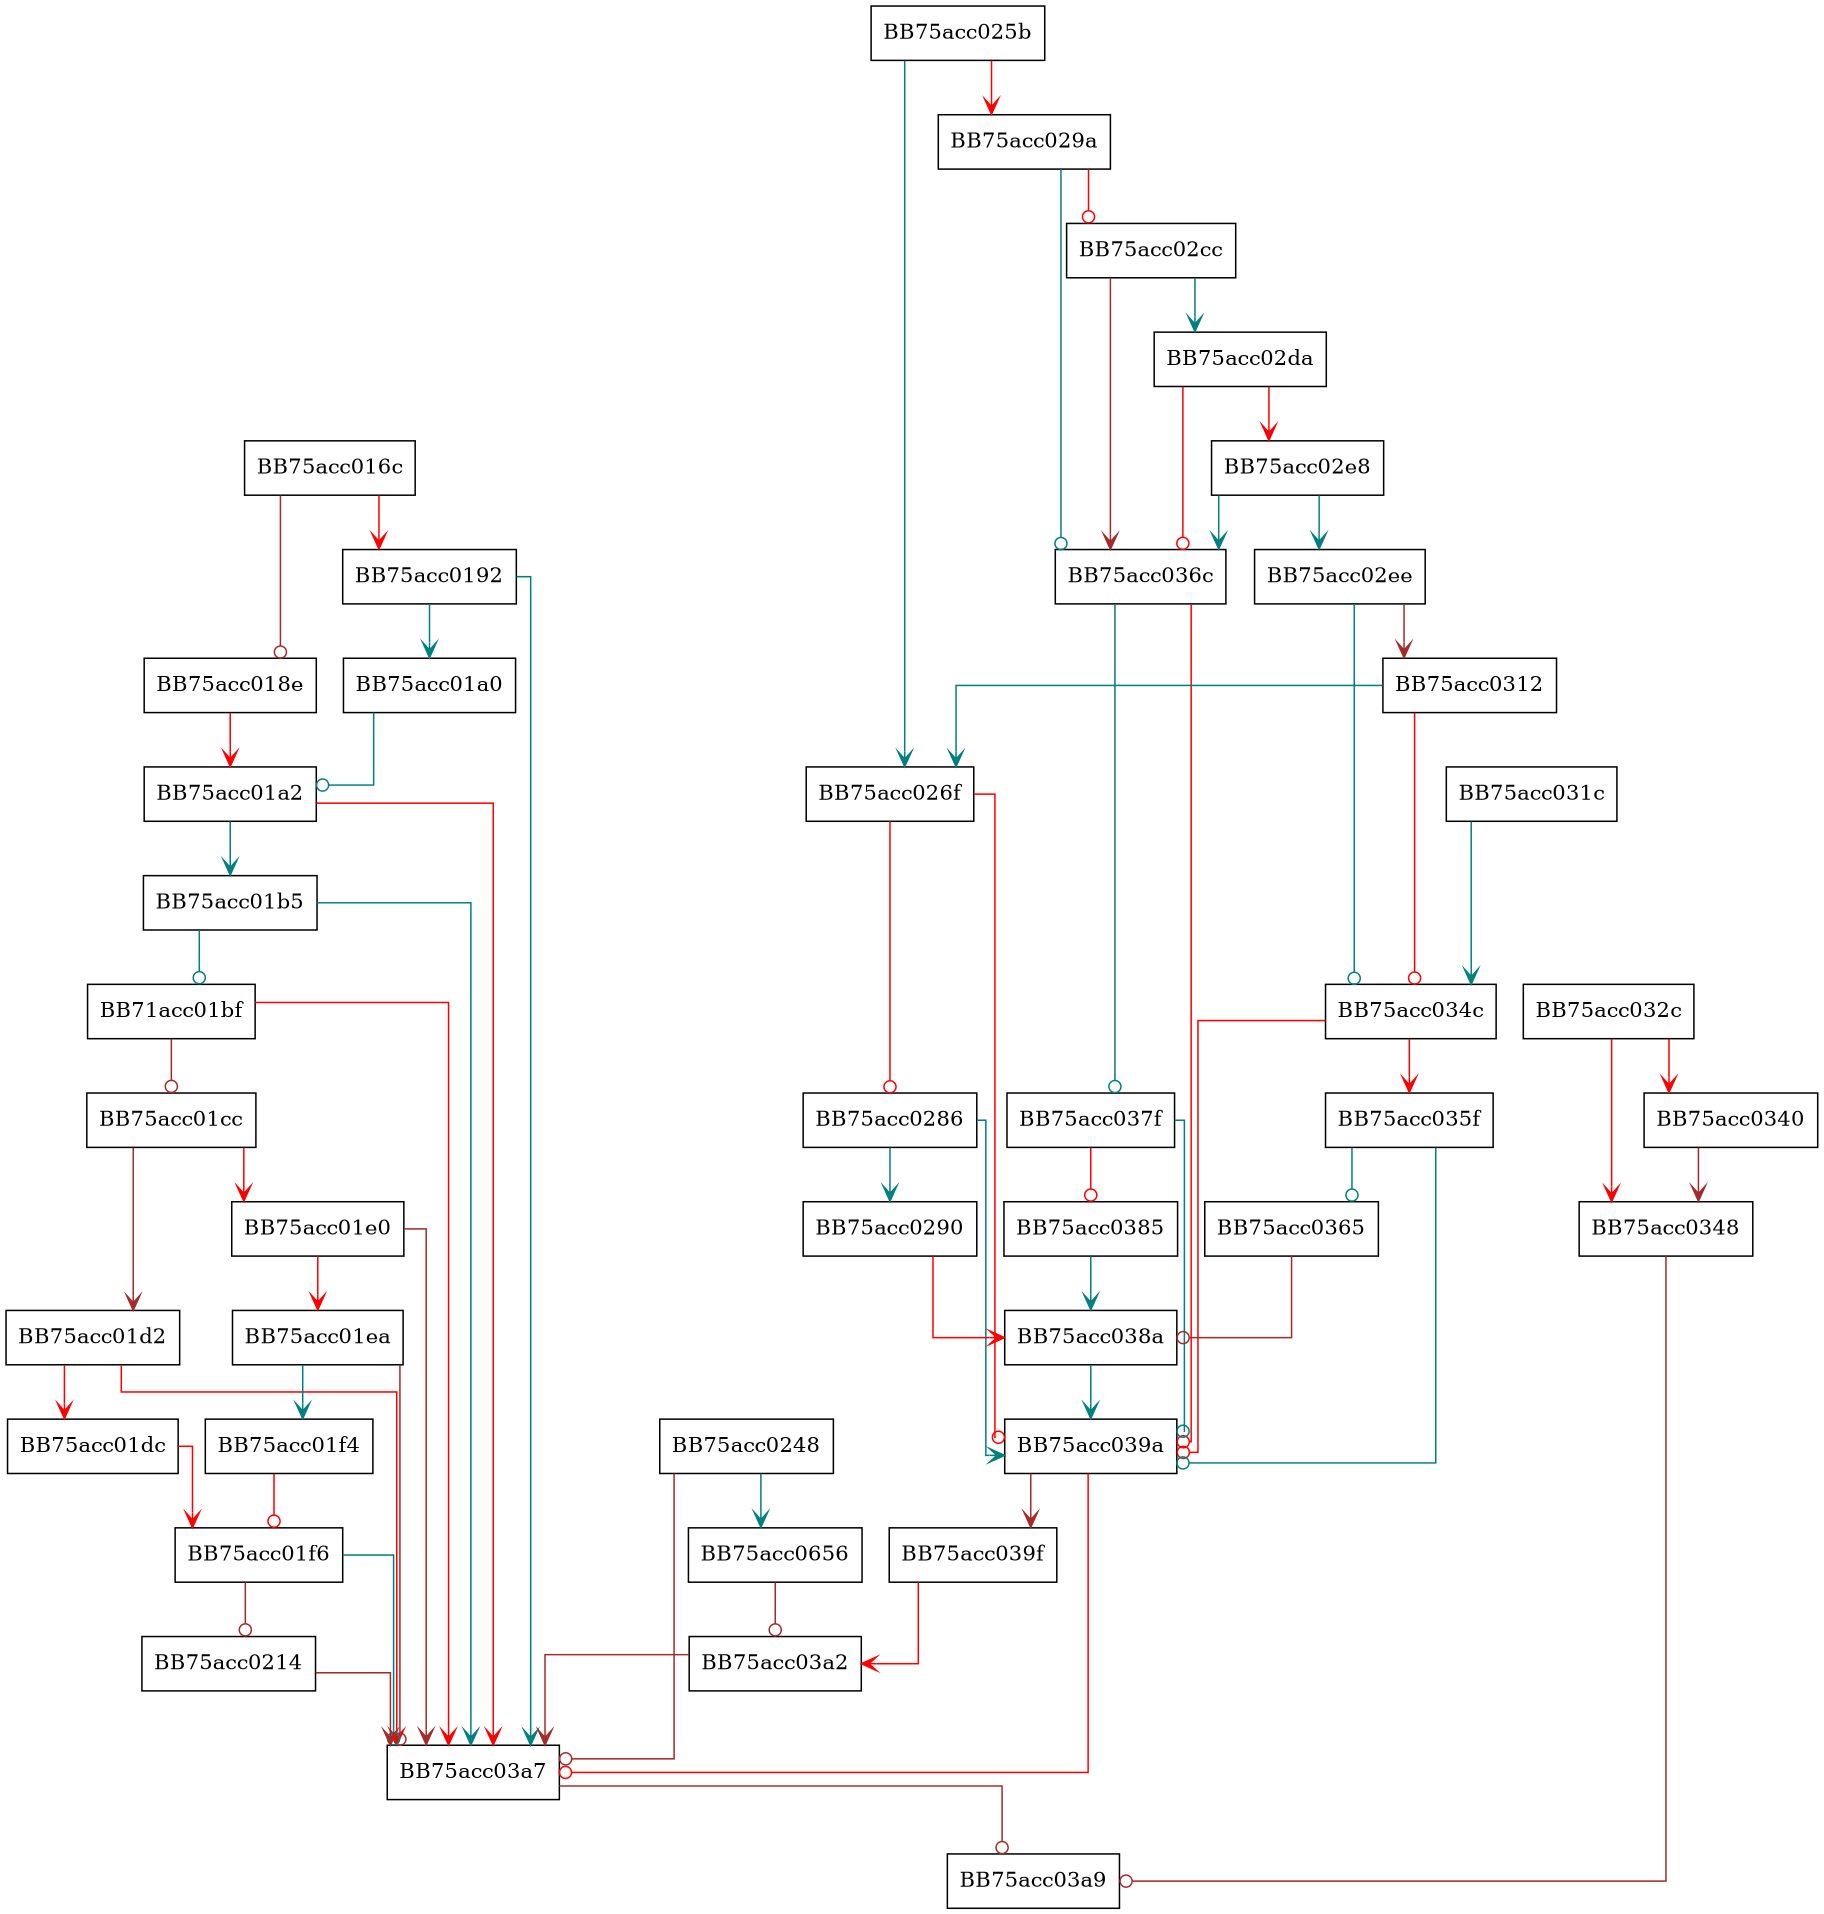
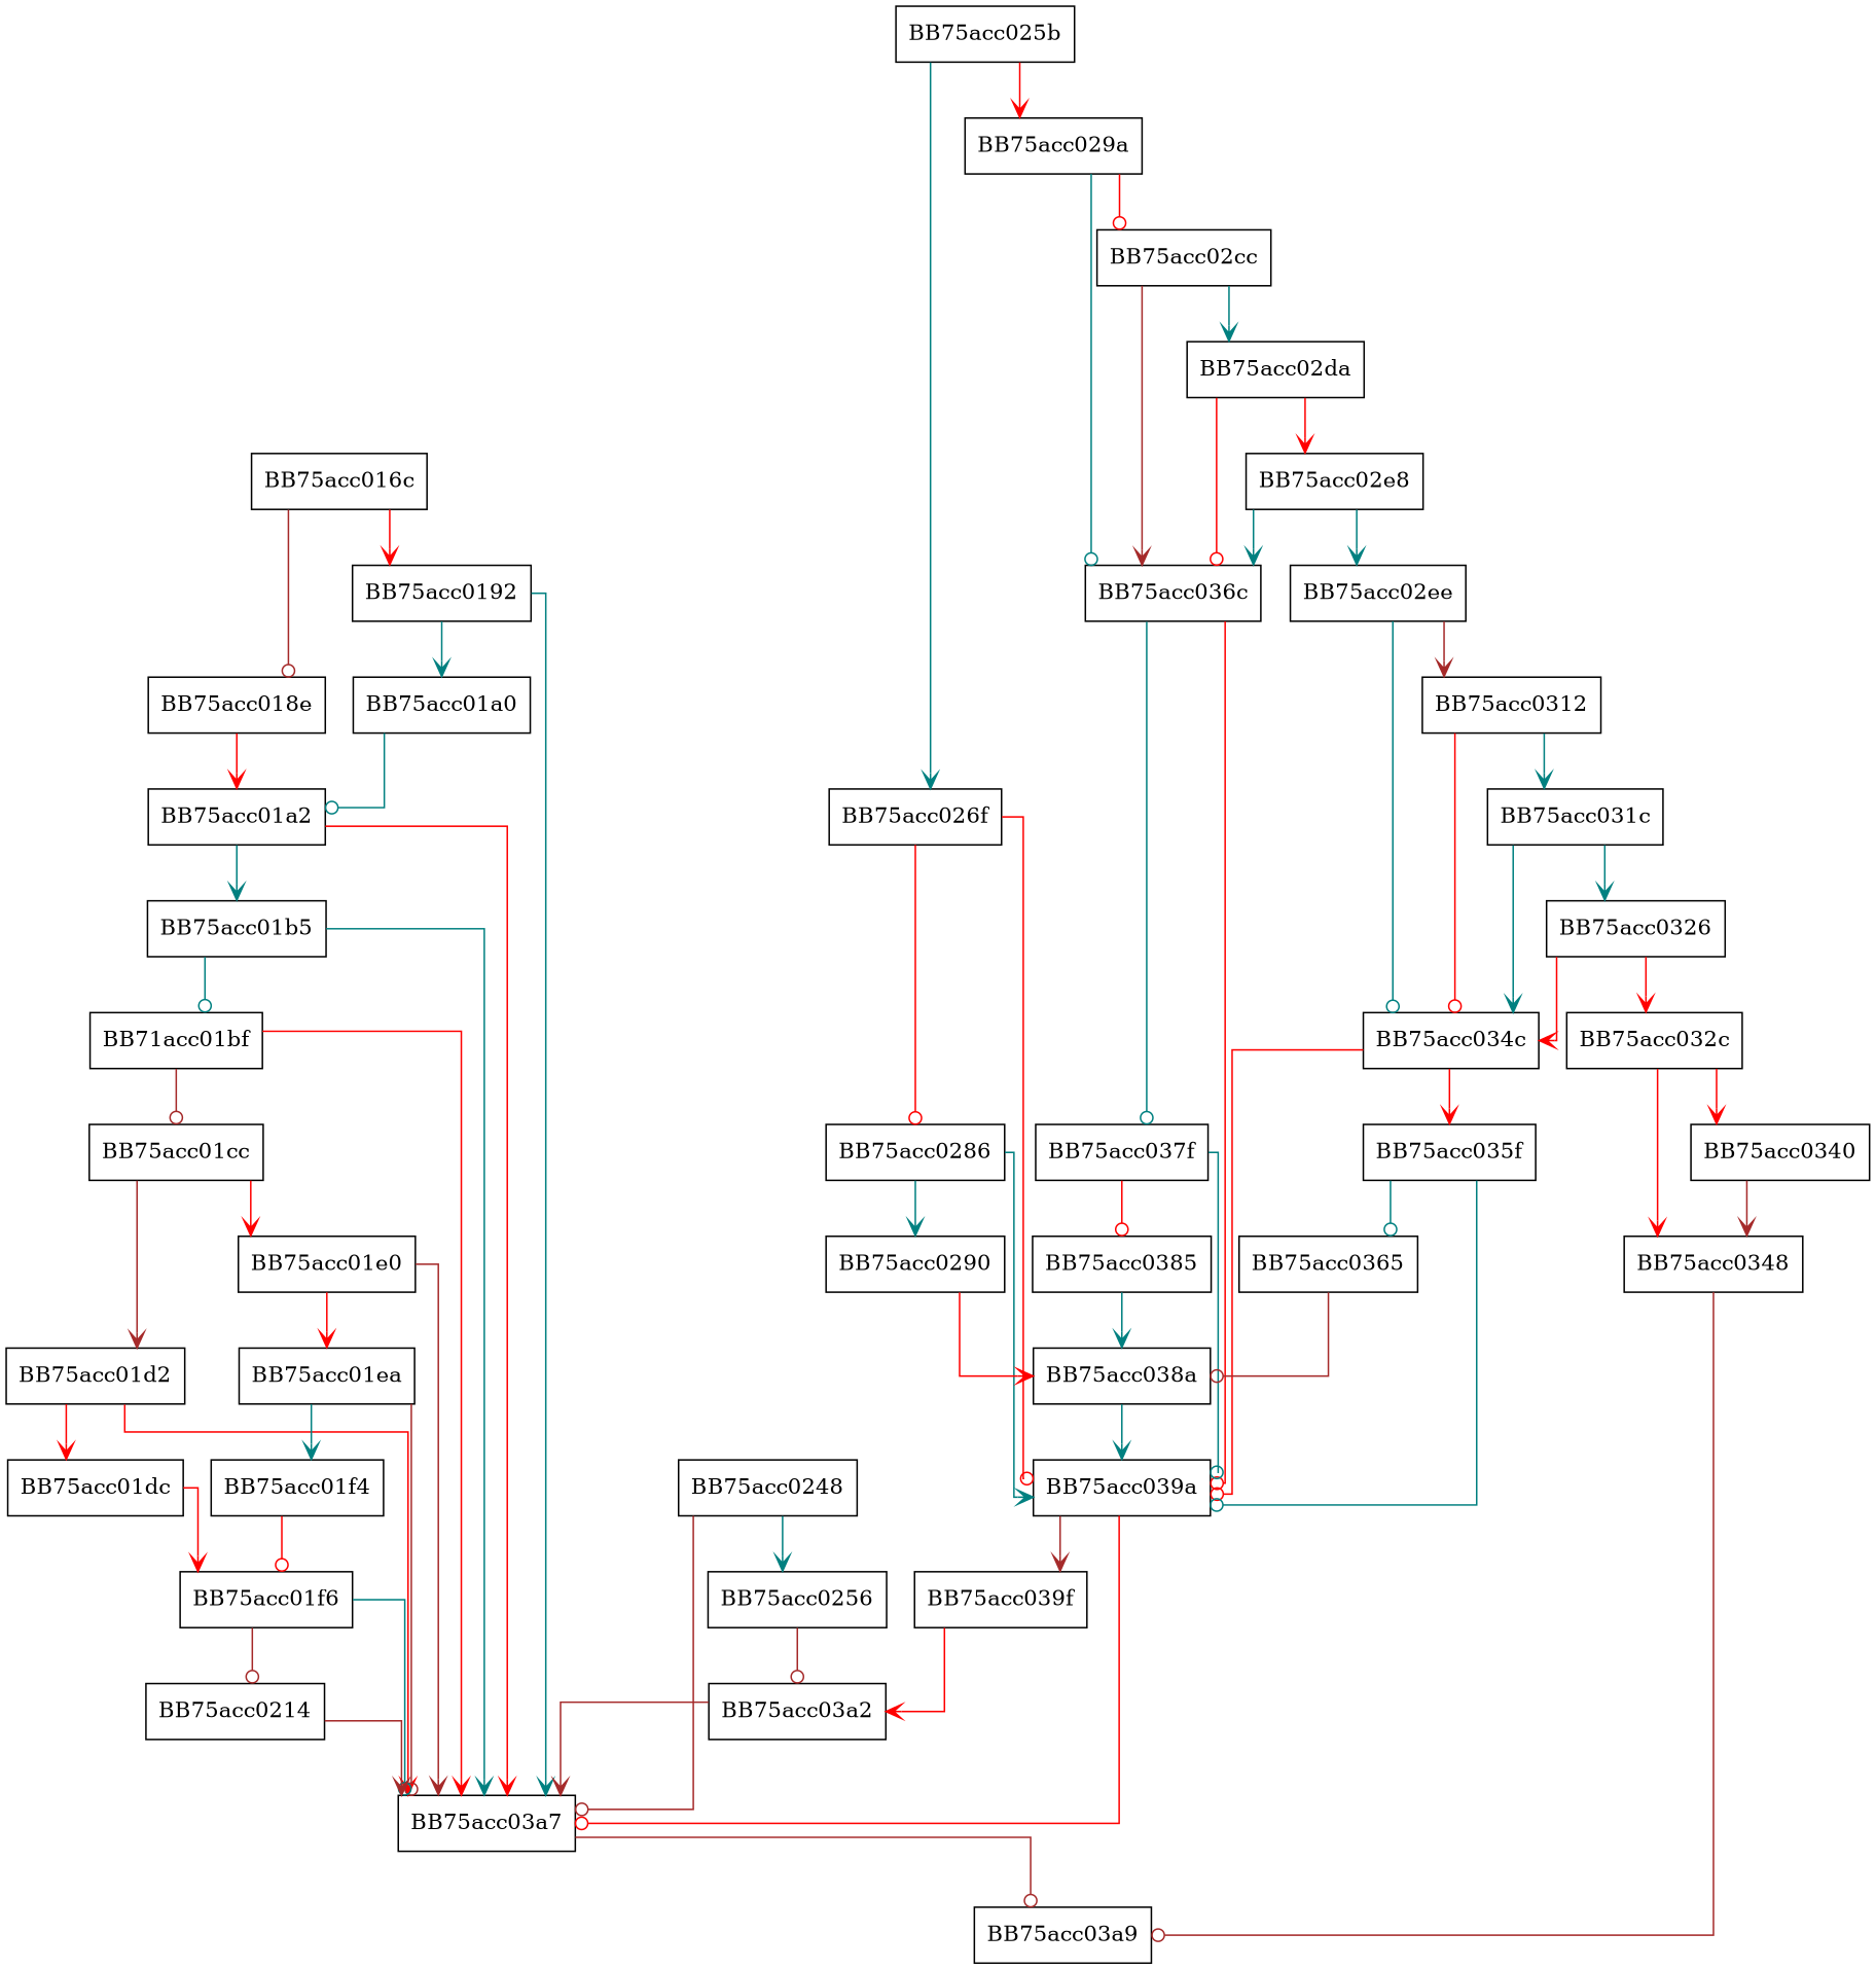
  digraph {
    fontname="DejaVu Serif"
    splines=ortho
    node [fontname="DejaVu Serif" shape=box]
    edge [arrowhead=vee color=red fontname="DejaVu Serif"]
    BB75acc016c
    BB75acc0192
    BB75acc018e
    BB75acc03a7
    BB75acc01a0
    BB75acc01a2
    BB75acc03a9
    BB75acc01b5
    n9 [label=BB71acc01bf]
    BB75acc01cc
    BB75acc01e0
    BB75acc01d2
    BB75acc01ea
    BB75acc01dc
    BB75acc01f4
    BB75acc01f6
    BB75acc0214
    BB75acc025b
    BB75acc029a
    BB75acc026f
    BB75acc0248
-   BB75acc0256 [label=BB75acc0656]
+   BB75acc0256
    BB75acc036c
    BB75acc02cc
    BB75acc039a
    BB75acc0286
    BB75acc03a2
    BB75acc037f
    BB75acc02da
    BB75acc039f
    BB75acc0290
    BB75acc038a
    BB75acc0385
    BB75acc02e8
    BB75acc02ee
    BB75acc034c
    BB75acc0312
    BB75acc035f
    BB75acc031c
    BB75acc0365
+   BB75acc0326
    BB75acc032c
    BB75acc0348
    BB75acc0340
    BB75acc016c -> BB75acc0192
    BB75acc016c -> BB75acc018e [arrowhead=odot color=brown]
    BB75acc0192 -> BB75acc03a7 [color=teal]
    BB75acc0192 -> BB75acc01a0 [color=teal]
    BB75acc018e -> BB75acc01a2
    BB75acc03a7 -> BB75acc03a9 [arrowhead=odot color=brown]
    BB75acc01a0 -> BB75acc01a2 [arrowhead=odot color=teal]
    BB75acc01a2 -> BB75acc03a7
    BB75acc01a2 -> BB75acc01b5 [color=teal]
    BB75acc01b5 -> BB75acc03a7 [color=teal]
    BB75acc01b5 -> n9 [arrowhead=odot color=teal]
    n9 -> BB75acc03a7
    n9 -> BB75acc01cc [arrowhead=odot color=brown]
    BB75acc01cc -> BB75acc01e0
    BB75acc01cc -> BB75acc01d2 [color=brown]
    BB75acc01e0 -> BB75acc03a7 [color=brown]
    BB75acc01e0 -> BB75acc01ea
    BB75acc01d2 -> BB75acc03a7
    BB75acc01d2 -> BB75acc01dc
    BB75acc01ea -> BB75acc03a7 [arrowhead=odot color=brown]
    BB75acc01ea -> BB75acc01f4 [color=teal]
    BB75acc01dc -> BB75acc01f6
    BB75acc01f4 -> BB75acc01f6 [arrowhead=odot]
    BB75acc01f6 -> BB75acc03a7 [arrowhead=odot color=teal]
    BB75acc01f6 -> BB75acc0214 [arrowhead=odot color=brown]
    BB75acc0214 -> BB75acc03a7 [color=brown]
    BB75acc025b -> BB75acc029a
    BB75acc025b -> BB75acc026f [color=teal]
    BB75acc029a -> BB75acc036c [arrowhead=odot color=teal]
    BB75acc029a -> BB75acc02cc [arrowhead=odot]
    BB75acc026f -> BB75acc039a [arrowhead=odot]
    BB75acc026f -> BB75acc0286 [arrowhead=odot]
    BB75acc0248 -> BB75acc03a7 [arrowhead=odot color=brown]
    BB75acc0248 -> BB75acc0256 [color=teal]
    BB75acc0256 -> BB75acc03a2 [arrowhead=odot color=brown]
    BB75acc036c -> BB75acc039a [arrowhead=odot]
    BB75acc036c -> BB75acc037f [arrowhead=odot color=teal]
    BB75acc02cc -> BB75acc036c [color=brown]
    BB75acc02cc -> BB75acc02da [color=teal]
    BB75acc039a -> BB75acc03a7 [arrowhead=odot]
    BB75acc039a -> BB75acc039f [color=brown]
    BB75acc0286 -> BB75acc039a [color=teal]
    BB75acc0286 -> BB75acc0290 [color=teal]
    BB75acc03a2 -> BB75acc03a7 [color=brown]
    BB75acc037f -> BB75acc039a [arrowhead=odot color=teal]
    BB75acc037f -> BB75acc0385 [arrowhead=odot]
    BB75acc02da -> BB75acc036c [arrowhead=odot]
    BB75acc02da -> BB75acc02e8
    BB75acc039f -> BB75acc03a2
    BB75acc0290 -> BB75acc038a
    BB75acc038a -> BB75acc039a [color=teal]
    BB75acc0385 -> BB75acc038a [color=teal]
    BB75acc02e8 -> BB75acc036c [color=teal]
    BB75acc02e8 -> BB75acc02ee [color=teal]
    BB75acc02ee -> BB75acc034c [arrowhead=odot color=teal]
    BB75acc02ee -> BB75acc0312 [color=brown]
    BB75acc034c -> BB75acc039a [arrowhead=odot]
    BB75acc034c -> BB75acc035f
    BB75acc0312 -> BB75acc034c [arrowhead=odot]
-   BB75acc0312 -> BB75acc026f [color=teal]
+   BB75acc0312 -> BB75acc031c [color=teal]
    BB75acc035f -> BB75acc039a [arrowhead=odot color=teal]
    BB75acc035f -> BB75acc0365 [arrowhead=odot color=teal]
    BB75acc031c -> BB75acc034c [color=teal]
+   BB75acc031c -> BB75acc0326 [color=teal]
    BB75acc0365 -> BB75acc038a [arrowhead=odot color=brown]
+   BB75acc0326 -> BB75acc034c
+   BB75acc0326 -> BB75acc032c
    BB75acc032c -> BB75acc0348
    BB75acc032c -> BB75acc0340
    BB75acc0348 -> BB75acc03a9 [arrowhead=odot color=brown]
    BB75acc0340 -> BB75acc0348 [color=brown]
  }
